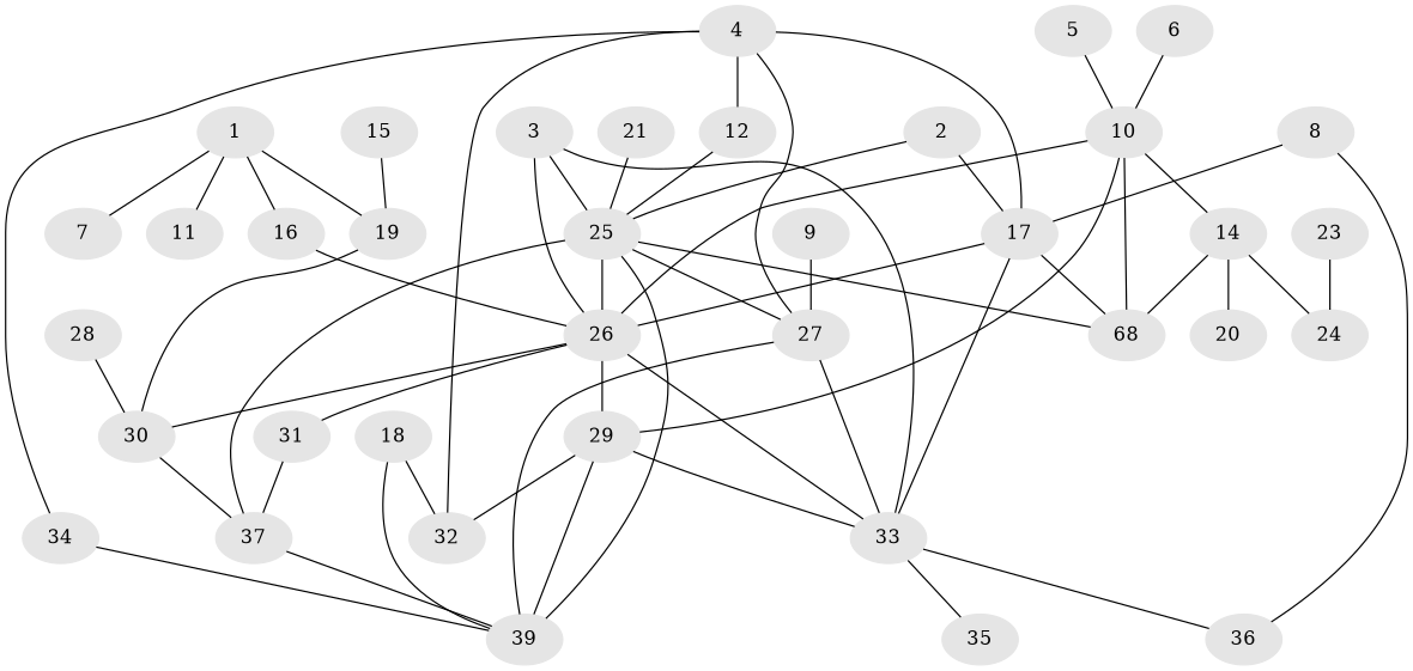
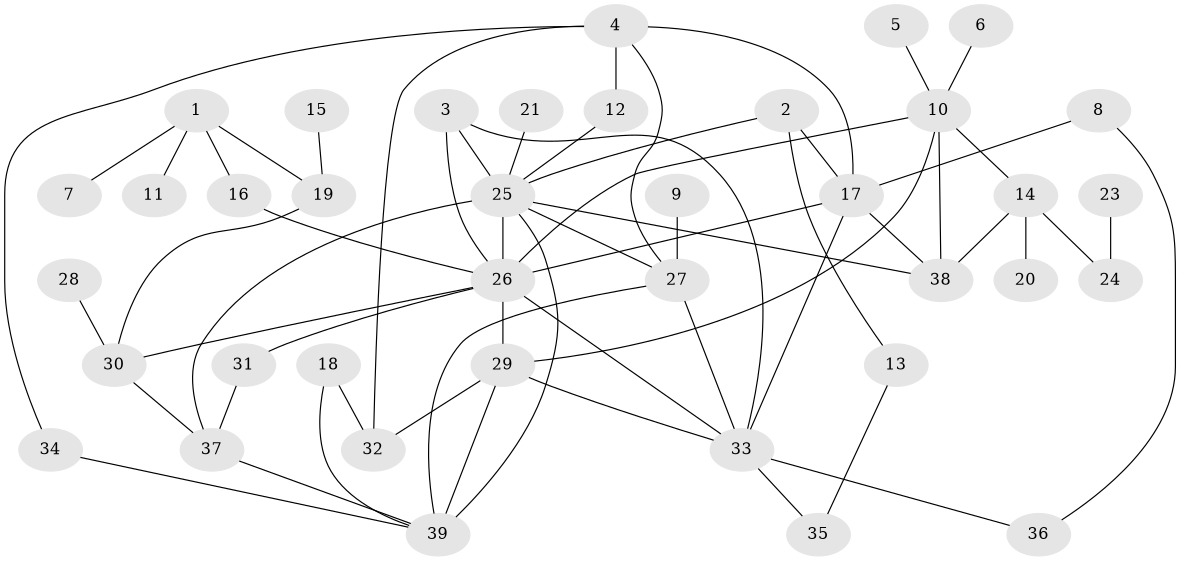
  graph {
    node [color=gray90 style=filled]
    edge [weight=1.0]
    1
    7
    11
    16
    19
    26
    30
    2
+   13
    17
    25
    35
    33
-   38 [label=68]
+   38
    27
    39
    37
    3
    29
    31
    36
    4
    12
    32
    34
    5
    10
    14
    6
    8
    9
    20
    24
    15
    18
    21
    23
    28
    1 -- 7
    1 -- 11
    1 -- 16
    1 -- 19
    16 -- 26
    19 -- 30
    26 -- 30
    26 -- 33
    26 -- 29
    26 -- 31
    30 -- 37
+   2 -- 13
    2 -- 17
    2 -- 25
+   13 -- 35
    17 -- 26
    17 -- 33
    17 -- 38
    25 -- 26 [weight=2.0]
    25 -- 38
    25 -- 27
    25 -- 39 [weight=2.0]
    25 -- 37
    33 -- 35
    33 -- 36
    27 -- 33
    27 -- 39
    37 -- 39
    3 -- 26
    3 -- 25
    3 -- 33
    29 -- 33
    29 -- 39
    29 -- 32
    31 -- 37
    4 -- 17
    4 -- 27
    4 -- 12
    4 -- 32
    4 -- 34
    12 -- 25
    34 -- 39
    5 -- 10
    10 -- 26
    10 -- 38
    10 -- 29
    10 -- 14
    14 -- 38
    14 -- 20
    14 -- 24
    6 -- 10
    8 -- 17
    8 -- 36
    9 -- 27
    15 -- 19
    18 -- 39
    18 -- 32
    21 -- 25
    23 -- 24
    28 -- 30
  }
